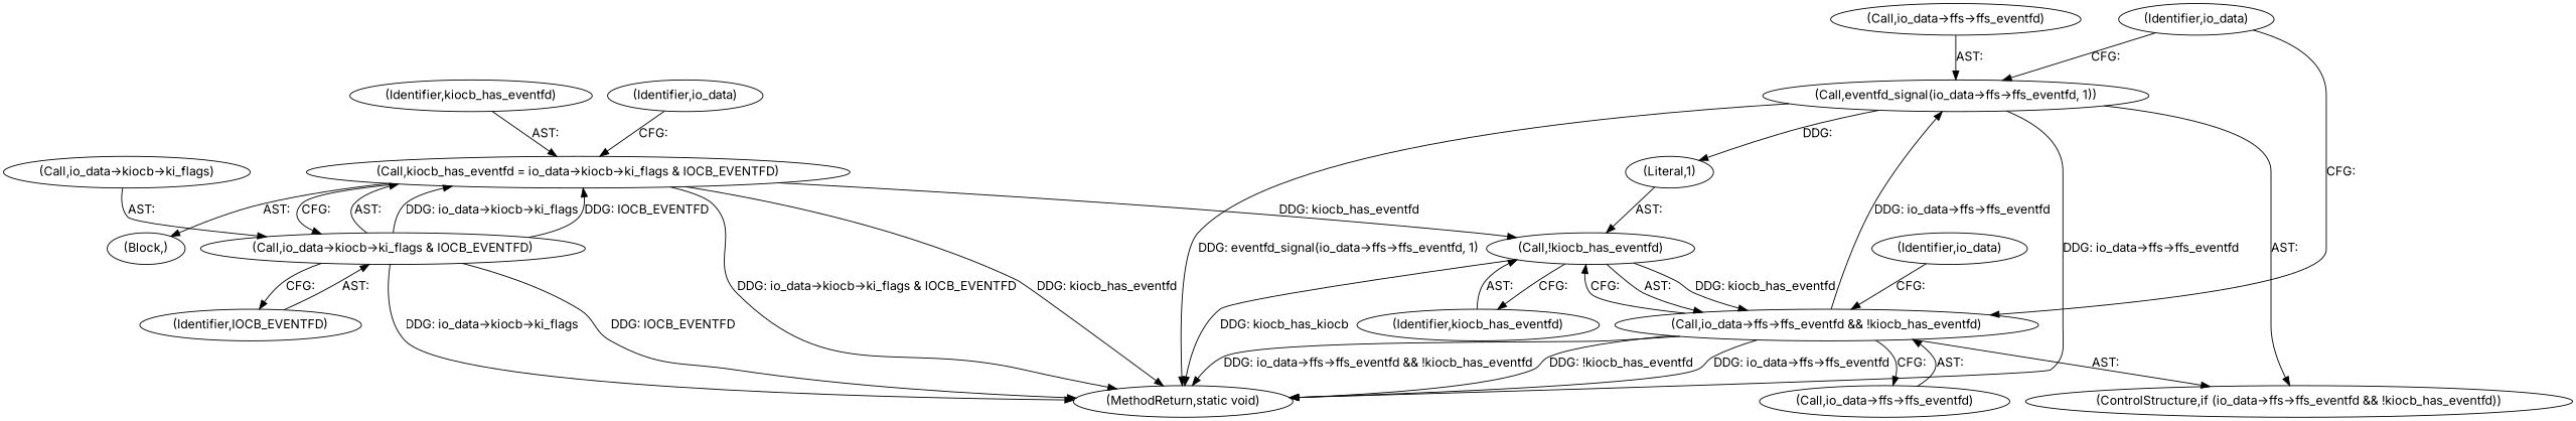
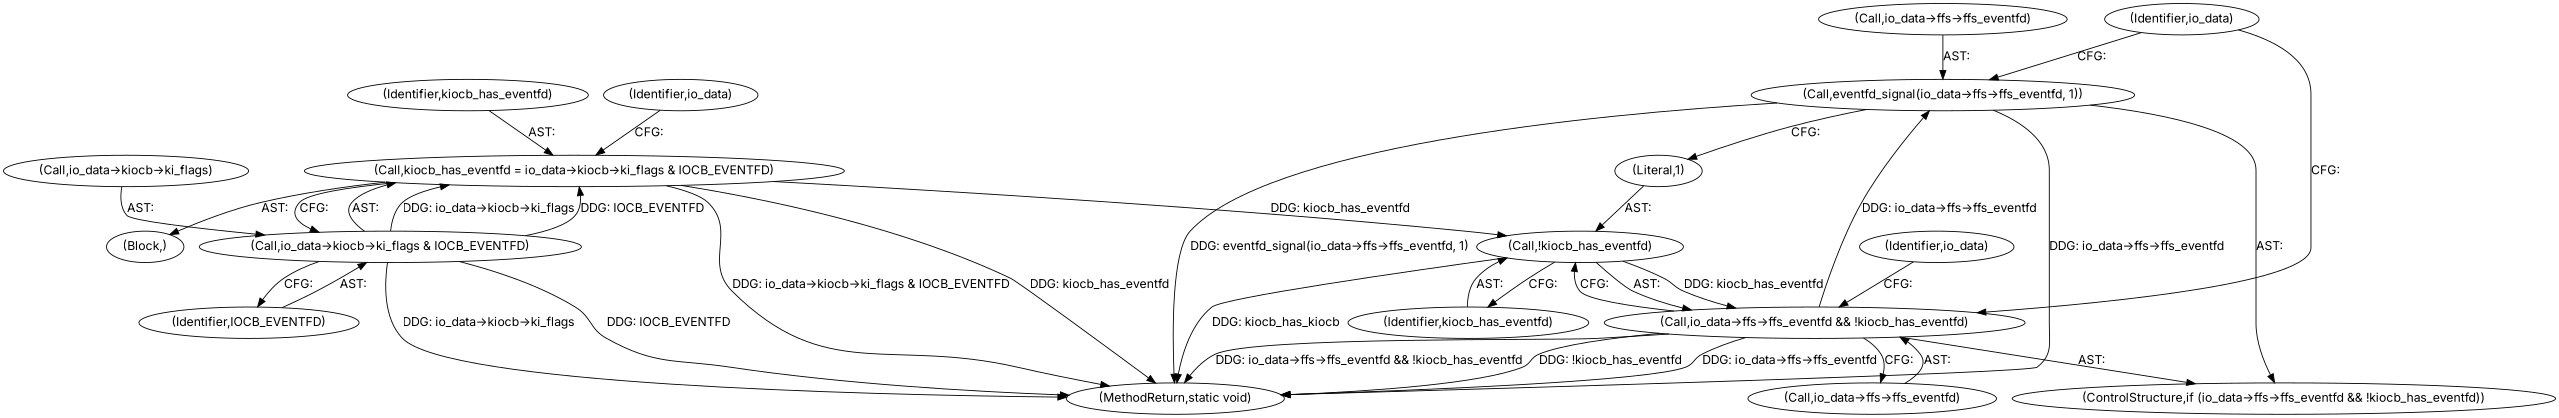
  digraph {
    fontname=Inter
    node [fontname=Inter]
    edge [fontname=Inter]
    n1 [label="(Call,eventfd_signal(io_data->ffs->ffs_eventfd, 1))"]
    n2 [label="(ControlStructure,if (io_data->ffs->ffs_eventfd && !kiocb_has_eventfd))"]
    n3 [label="(MethodReturn,static void)"]
    n4 [label="(Literal,1)"]
    n5 [label="(Call,!kiocb_has_eventfd)"]
    n6 [label="(Call,io_data->ffs->ffs_eventfd && !kiocb_has_eventfd)"]
    n7 [label="(Call,io_data->ffs->ffs_eventfd)"]
    n8 [label="(Identifier,kiocb_has_eventfd)"]
    n9 [label="(Call,kiocb_has_eventfd = io_data->kiocb->ki_flags & IOCB_EVENTFD)"]
    n10 [label="(Call,io_data->kiocb->ki_flags & IOCB_EVENTFD)"]
    n11 [label="(Block,)"]
    n12 [label="(Identifier,IOCB_EVENTFD)"]
    n13 [label="(Identifier,io_data)"]
    n14 [label="(Identifier,kiocb_has_eventfd)"]
    n15 [label="(Identifier,io_data)"]
    n16 [label="(Identifier,io_data)"]
    n17 [label="(Call,io_data->kiocb->ki_flags)"]
    n18 [label="(Call,io_data->ffs->ffs_eventfd)"]
    n1 -> n2 [label="AST: "]
    n1 -> n3 [label="DDG: eventfd_signal(io_data->ffs->ffs_eventfd, 1)"]
    n1 -> n3 [label="DDG: io_data->ffs->ffs_eventfd"]
-   n1 -> n4 [label="DDG: "]
+   n1 -> n4 [label="CFG: "]
    n4 -> n5 [label="AST: "]
    n5 -> n3 [label="DDG: kiocb_has_kiocb"]
    n5 -> n6 [label="AST: "]
    n5 -> n6 [label="DDG: kiocb_has_eventfd"]
    n5 -> n8 [label="CFG: "]
    n6 -> n1 [label="DDG: io_data->ffs->ffs_eventfd"]
    n6 -> n2 [label="AST: "]
    n6 -> n3 [label="DDG: io_data->ffs->ffs_eventfd"]
    n6 -> n3 [label="DDG: io_data->ffs->ffs_eventfd && !kiocb_has_eventfd"]
    n6 -> n3 [label="DDG: !kiocb_has_eventfd"]
    n6 -> n5 [label="CFG: "]
    n6 -> n7 [label="CFG: "]
    n7 -> n6 [label="AST: "]
    n8 -> n5 [label="AST: "]
    n9 -> n3 [label="DDG: io_data->kiocb->ki_flags & IOCB_EVENTFD"]
    n9 -> n3 [label="DDG: kiocb_has_eventfd"]
    n9 -> n5 [label="DDG: kiocb_has_eventfd"]
    n9 -> n10 [label="CFG: "]
    n9 -> n11 [label="AST: "]
    n10 -> n3 [label="DDG: io_data->kiocb->ki_flags"]
    n10 -> n3 [label="DDG: IOCB_EVENTFD"]
    n10 -> n9 [label="AST: "]
    n10 -> n9 [label="DDG: io_data->kiocb->ki_flags"]
    n10 -> n9 [label="DDG: IOCB_EVENTFD"]
    n10 -> n12 [label="CFG: "]
    n12 -> n10 [label="AST: "]
    n13 -> n1 [label="CFG: "]
    n13 -> n6 [label="CFG: "]
    n14 -> n9 [label="AST: "]
    n15 -> n6 [label="CFG: "]
    n16 -> n9 [label="CFG: "]
    n17 -> n10 [label="AST: "]
    n18 -> n1 [label="AST: "]
  }
